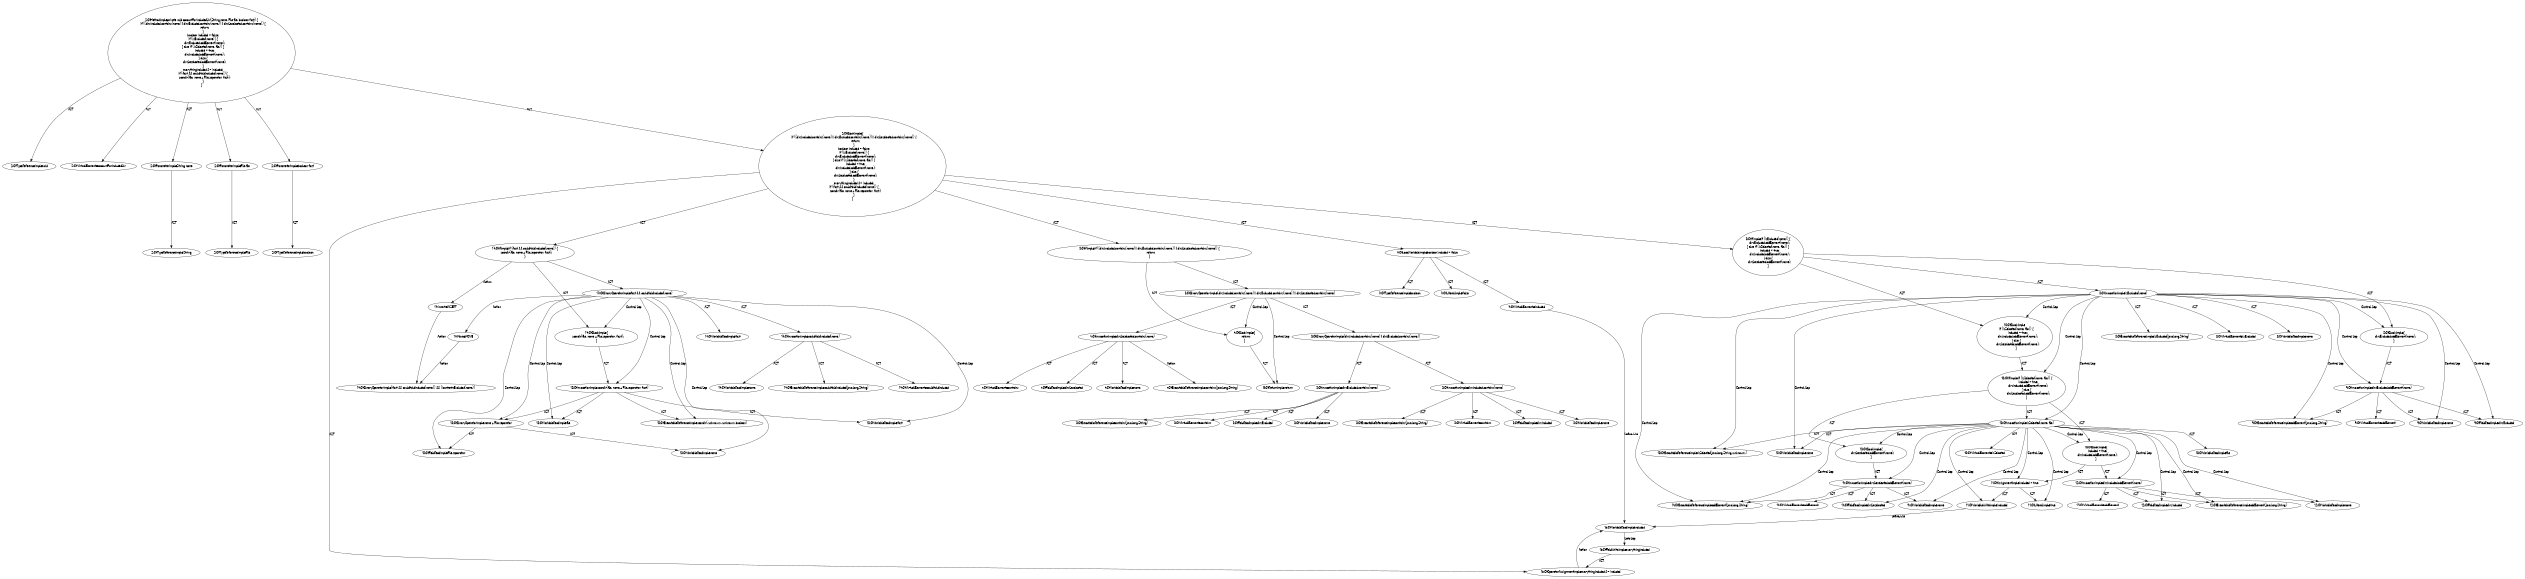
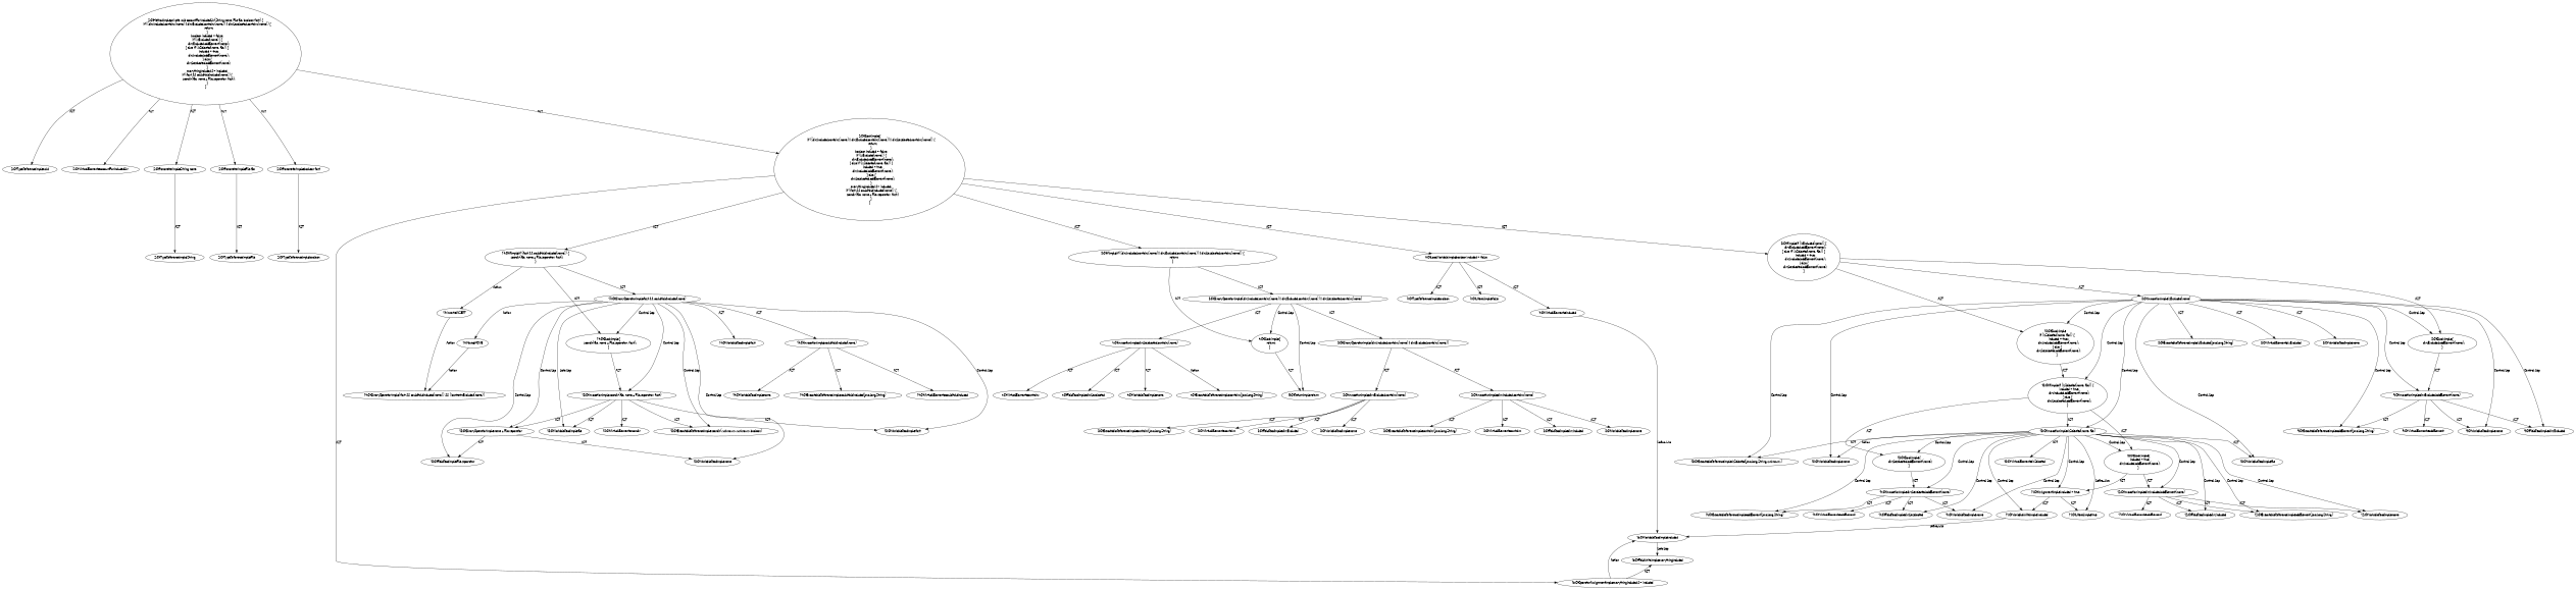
  digraph {
    fontname="Patrick Hand"
    node [fontname="Patrick Hand" shape=ellipse]
    edge [fontname="Patrick Hand"]
    n1 [label="2:CtTypeReferenceImpl@void"]
    n2 [label="2:CtVirtualElement@accountForIncludedDir"]
    n3 [label="2:CtParameterImpl@String name"]
    n4 [label="2:CtTypeReferenceImpl@String"]
    n5 [label="2:CtParameterImpl@File file"]
    n6 [label="2:CtTypeReferenceImpl@File"]
    n7 [label="2:CtParameterImpl@boolean fast"]
    n8 [label="2:CtTypeReferenceImpl@boolean"]
    n9 [label="3:CtExecutableReferenceImpl@contains(java.lang.String)"]
    n10 [label="3:CtVirtualElement@contains"]
    n11 [label="3:CtFieldReadImpl@dirsIncluded"]
    n12 [label="3:CtVariableReadImpl@name"]
    n13 [label="3:CtInvocationImpl@dirsIncluded.contains(name)"]
    n14 [label="3:CtExecutableReferenceImpl@contains(java.lang.String)"]
    n15 [label="3:CtVirtualElement@contains"]
    n16 [label="3:CtFieldReadImpl@dirsExcluded"]
    n17 [label="3:CtVariableReadImpl@name"]
    n18 [label="3:CtInvocationImpl@dirsExcluded.contains(name)"]
    n19 [label="3:CtBinaryOperatorImpl@(dirsIncluded.contains(name) || dirsExcluded.contains(name))"]
    n20 [label="4:CtExecutableReferenceImpl@contains(java.lang.String)"]
    n21 [label="4:CtVirtualElement@contains"]
    n22 [label="4:CtFieldReadImpl@dirsDeselected"]
    n23 [label="4:CtVariableReadImpl@name"]
    n24 [label="4:CtInvocationImpl@dirsDeselected.contains(name)"]
    n25 [label="3:CtBinaryOperatorImpl@(dirsIncluded.contains(name) || dirsExcluded.contains(name)) || dirsDeselected.contains(name)"]
    n26 [label="5:CtReturnImpl@return"]
    n27 [label="4:CtBlockImpl@\{\n    return;\n\}"]
    n28 [label="3:CtIfImpl@if ((dirsIncluded.contains(name) || dirsExcluded.contains(name)) || dirsDeselected.contains(name)) \{\n    return;\n\}"]
    n29 [label="7:CtTypeReferenceImpl@boolean"]
    n30 [label="7:CtLiteralImpl@false"]
    n31 [label="7:CtVirtualElement@included"]
    n32 [label="16:CtVariableReadImpl@included"]
    n33 [label="16:CtFieldWriteImpl@everythingIncluded"]
    n34 [label="7:CtLocalVariableImpl@boolean included = false"]
    n35 [label="8:CtExecutableReferenceImpl@isExcluded(java.lang.String)"]
    n36 [label="8:CtVirtualElement@isExcluded"]
    n37 [label="8:CtVariableReadImpl@name"]
    n38 [label="8:CtInvocationImpl@isExcluded(name)"]
    n39 [label="9:CtExecutableReferenceImpl@addElement(java.lang.String)"]
    n40 [label="9:CtFieldReadImpl@dirsExcluded"]
    n41 [label="9:CtVariableReadImpl@name"]
    n42 [label="9:CtInvocationImpl@dirsExcluded.addElement(name)"]
    n43 [label="8:CtBlockImpl@\{\n    dirsExcluded.addElement(name);\n\}"]
    n44 [label="10:CtExecutableReferenceImpl@isSelected(java.lang.String,<unknown>)"]
    n45 [label="10:CtVariableReadImpl@name"]
    n46 [label="10:CtVariableReadImpl@file"]
    n47 [label="10:CtInvocationImpl@isSelected(name, file)"]
    n48 [label="10:CtIfImpl@if (isSelected(name, file)) \{\n    included = true;\n    dirsIncluded.addElement(name);\n\} else \{\n    dirsDeselected.addElement(name);\n\}"]
    n49 [label="10:CtBlockImpl@\n    if (isSelected(name, file)) \{\n        included = true;\n        dirsIncluded.addElement(name);\n    \} else \{\n        dirsDeselected.addElement(name);\n    \}\n"]
    n50 [label="9:CtVirtualElement@addElement"]
    n51 [label="10:CtVirtualElement@isSelected"]
    n52 [label="11:CtVariableWriteImpl@included"]
    n53 [label="11:CtLiteralImpl@true"]
    n54 [label="11:CtAssignmentImpl@included = true"]
    n55 [label="12:CtExecutableReferenceImpl@addElement(java.lang.String)"]
    n56 [label="12:CtFieldReadImpl@dirsIncluded"]
    n57 [label="12:CtVariableReadImpl@name"]
    n58 [label="12:CtInvocationImpl@dirsIncluded.addElement(name)"]
    n59 [label="10:CtBlockImpl@\{\n    included = true;\n    dirsIncluded.addElement(name);\n\}"]
    n60 [label="14:CtExecutableReferenceImpl@addElement(java.lang.String)"]
    n61 [label="14:CtFieldReadImpl@dirsDeselected"]
    n62 [label="14:CtVariableReadImpl@name"]
    n63 [label="14:CtInvocationImpl@dirsDeselected.addElement(name)"]
    n64 [label="13:CtBlockImpl@\{\n    dirsDeselected.addElement(name);\n\}"]
    n65 [label="12:CtVirtualElement@addElement"]
    n66 [label="14:CtVirtualElement@addElement"]
    n67 [label="8:CtIfImpl@if (isExcluded(name)) \{\n    dirsExcluded.addElement(name);\n\} else if (isSelected(name, file)) \{\n    included = true;\n    dirsIncluded.addElement(name);\n\} else \{\n    dirsDeselected.addElement(name);\n\}"]
    n68 [label="16:CtOperatorAssignmentImpl@everythingIncluded &= included"]
    n69 [label="17:CtVariableReadImpl@fast"]
    n70 [label="17:CtExecutableReferenceImpl@couldHoldIncluded(java.lang.String)"]
    n71 [label="17:CtVirtualElement@couldHoldIncluded"]
    n72 [label="17:CtVariableReadImpl@name"]
    n73 [label="17:CtInvocationImpl@couldHoldIncluded(name)"]
    n74 [label="17:CtBinaryOperatorImpl@fast && couldHoldIncluded(name)"]
    n75 [label="18:CtExecutableReferenceImpl@scandir(<unknown>,<unknown>,boolean)"]
    n76 [label="18:CtVariableReadImpl@file"]
    n77 [label="18:CtVariableReadImpl@name"]
    n78 [label="18:CtFieldReadImpl@File.separator"]
    n79 [label="18:CtBinaryOperatorImpl@name + File.separator"]
    n80 [label="18:CtVariableReadImpl@fast"]
    n81 [label="18:CtInvocationImpl@scandir(file, name + File.separator, fast)"]
    n82 [label="17:CtBlockImpl@\{\n    scandir(file, name + File.separator, fast);\n\}"]
    n83 [label="17:Move@MOVE"]
+   n84 [label="18:CtVirtualElement@scandir"]
    n85 [label="17:CtBinaryOperatorImpl@(fast && couldHoldIncluded(name)) && (!contentsExcluded(name))"]
    n86 [label="17:CtIfImpl@if (fast && couldHoldIncluded(name)) \{\n    scandir(file, name + File.separator, fast);\n\}"]
    n87 [label="17:Insert@INSERT"]
    n88 [label="2:CtBlockImpl@\{\n    if ((dirsIncluded.contains(name) || dirsExcluded.contains(name)) || dirsDeselected.contains(name)) \{\n        return;\n    \}\n    boolean included = false;\n    if (isExcluded(name)) \{\n        dirsExcluded.addElement(name);\n    \} else if (isSelected(name, file)) \{\n        included = true;\n        dirsIncluded.addElement(name);\n    \} else \{\n        dirsDeselected.addElement(name);\n    \}\n    everythingIncluded &= included;\n    if (fast && couldHoldIncluded(name)) \{\n        scandir(file, name + File.separator, fast);\n    \}\n\}"]
    n89 [label="2:CtMethodImpl@private void accountForIncludedDir(String name, File file, boolean fast) \{\n    if ((dirsIncluded.contains(name) || dirsExcluded.contains(name)) || dirsDeselected.contains(name)) \{\n        return;\n    \}\n    boolean included = false;\n    if (isExcluded(name)) \{\n        dirsExcluded.addElement(name);\n    \} else if (isSelected(name, file)) \{\n        included = true;\n        dirsIncluded.addElement(name);\n    \} else \{\n        dirsDeselected.addElement(name);\n    \}\n    everythingIncluded &= included;\n    if (fast && couldHoldIncluded(name)) \{\n        scandir(file, name + File.separator, fast);\n    \}\n\}"]
    n3 -> n4 [label=AST]
    n5 -> n6 [label=AST]
    n7 -> n8 [label=AST]
    n13 -> n9 [label=AST]
    n13 -> n10 [label=AST]
    n13 -> n11 [label=AST]
    n13 -> n12 [label=AST]
    n18 -> n14 [label=AST]
    n18 -> n15 [label=AST]
    n18 -> n16 [label=AST]
    n18 -> n17 [label=AST]
    n19 -> n13 [label=AST]
    n19 -> n18 [label=AST]
    n24 -> n20 [label=Action]
    n24 -> n21 [label=AST]
    n24 -> n22 [label=AST]
    n24 -> n23 [label=AST]
    n25 -> n19 [label=AST]
    n25 -> n24 [label=AST]
    n25 -> n26 [label="Control Dep"]
    n25 -> n27 [label="Control Dep"]
    n27 -> n26 [label=AST]
    n28 -> n25 [label=AST]
    n28 -> n27 [label=AST]
    n31 -> n32 [label="Define-Use"]
    n32 -> n33 [label="Data Dep"]
    n34 -> n29 [label=AST]
    n34 -> n30 [label=AST]
    n34 -> n31 [label=AST]
    n38 -> n35 [label=AST]
    n38 -> n36 [label=AST]
    n38 -> n37 [label=AST]
    n38 -> n39 [label="Control Dep"]
    n38 -> n40 [label="Control Dep"]
    n38 -> n41 [label="Control Dep"]
    n38 -> n42 [label="Control Dep"]
    n38 -> n43 [label="Control Dep"]
    n38 -> n44 [label="Control Dep"]
    n38 -> n45 [label="Control Dep"]
-   n38 -> n60 [label="Control Dep"]
+   n38 -> n46 [label="Control Dep"]
    n38 -> n47 [label="Control Dep"]
    n38 -> n48 [label="Control Dep"]
    n38 -> n49 [label="Control Dep"]
    n42 -> n39 [label=AST]
    n42 -> n40 [label=AST]
    n42 -> n41 [label=AST]
    n42 -> n50 [label=AST]
    n43 -> n42 [label=AST]
    n47 -> n44 [label=AST]
-   n47 -> n45 [label=AST]
+   n47 -> n45 [label=Action]
    n47 -> n46 [label=AST]
    n47 -> n51 [label=AST]
    n47 -> n52 [label="Control Dep"]
-   n47 -> n53 [label="Control Dep"]
+   n47 -> n53 [label="Define-Use"]
    n47 -> n54 [label="Control Dep"]
    n47 -> n55 [label="Control Dep"]
    n47 -> n56 [label="Control Dep"]
    n47 -> n57 [label="Control Dep"]
    n47 -> n58 [label="Control Dep"]
    n47 -> n59 [label="Control Dep"]
    n47 -> n60 [label="Control Dep"]
    n47 -> n61 [label="Control Dep"]
    n47 -> n62 [label="Control Dep"]
    n47 -> n63 [label="Control Dep"]
    n47 -> n64 [label="Control Dep"]
    n48 -> n47 [label=AST]
    n48 -> n59 [label=AST]
    n48 -> n64 [label=AST]
    n49 -> n48 [label=AST]
    n52 -> n32 [label="Define-Use"]
    n54 -> n52 [label=AST]
    n54 -> n53 [label=AST]
    n58 -> n55 [label=AST]
    n58 -> n56 [label=AST]
    n58 -> n57 [label=AST]
    n58 -> n65 [label=AST]
    n59 -> n54 [label=AST]
    n59 -> n58 [label=AST]
    n63 -> n60 [label=AST]
    n63 -> n61 [label=AST]
    n63 -> n62 [label=AST]
    n63 -> n66 [label=AST]
    n64 -> n63 [label=AST]
    n67 -> n38 [label=AST]
    n67 -> n43 [label=AST]
    n67 -> n49 [label=AST]
    n68 -> n32 [label=Action]
-   n33 -> n68 [label=AST]
+   n68 -> n33 [label=AST]
    n73 -> n70 [label=AST]
    n73 -> n71 [label=AST]
    n73 -> n72 [label=AST]
    n74 -> n69 [label=AST]
    n74 -> n73 [label=AST]
    n74 -> n75 [label="Control Dep"]
-   n74 -> n76 [label="Control Dep"]
+   n74 -> n76 [label="Data Dep"]
    n74 -> n77 [label="Control Dep"]
    n74 -> n78 [label="Control Dep"]
    n74 -> n79 [label="Control Dep"]
    n74 -> n80 [label="Control Dep"]
    n74 -> n81 [label="Control Dep"]
    n74 -> n82 [label="Control Dep"]
    n74 -> n83 [label=Action]
    n79 -> n77 [label=AST]
    n79 -> n78 [label=AST]
    n81 -> n75 [label=AST]
    n81 -> n76 [label=AST]
    n81 -> n79 [label=AST]
    n81 -> n80 [label=AST]
+   n81 -> n84 [label=AST]
    n82 -> n81 [label=AST]
    n83 -> n85 [label=Action]
    n86 -> n74 [label=AST]
    n86 -> n82 [label=AST]
    n86 -> n87 [label=Action]
    n87 -> n85 [label=Action]
    n88 -> n28 [label=AST]
    n88 -> n34 [label=AST]
    n88 -> n67 [label=AST]
    n88 -> n68 [label=AST]
    n88 -> n86 [label=AST]
    n89 -> n1 [label=AST]
    n89 -> n2 [label=AST]
    n89 -> n3 [label=AST]
    n89 -> n5 [label=AST]
    n89 -> n7 [label=AST]
    n89 -> n88 [label=AST]
  }
